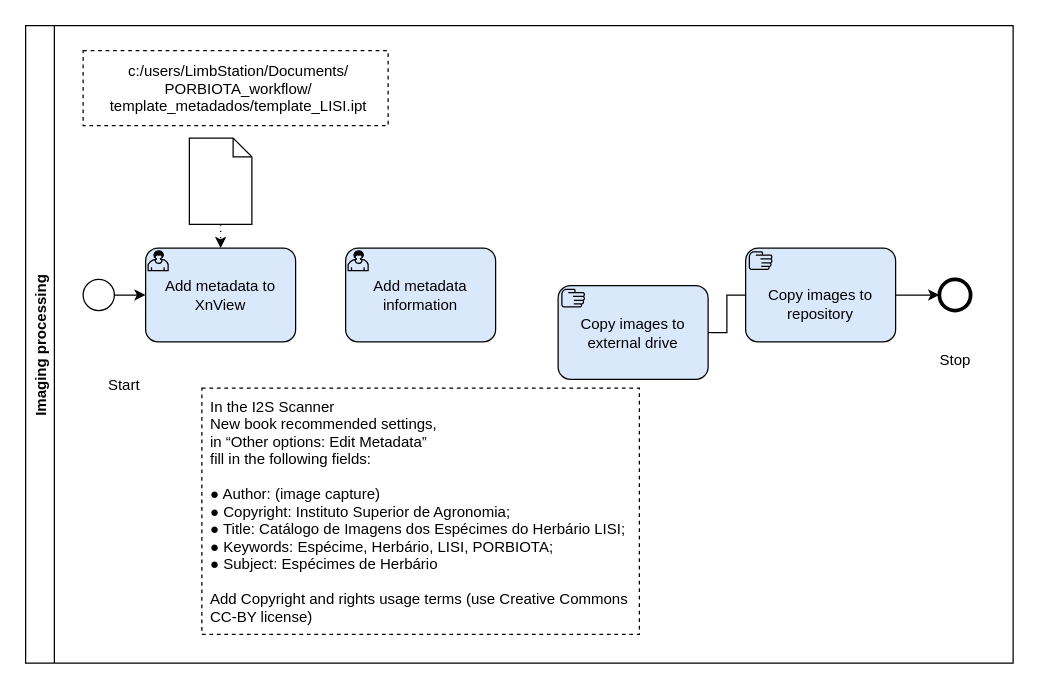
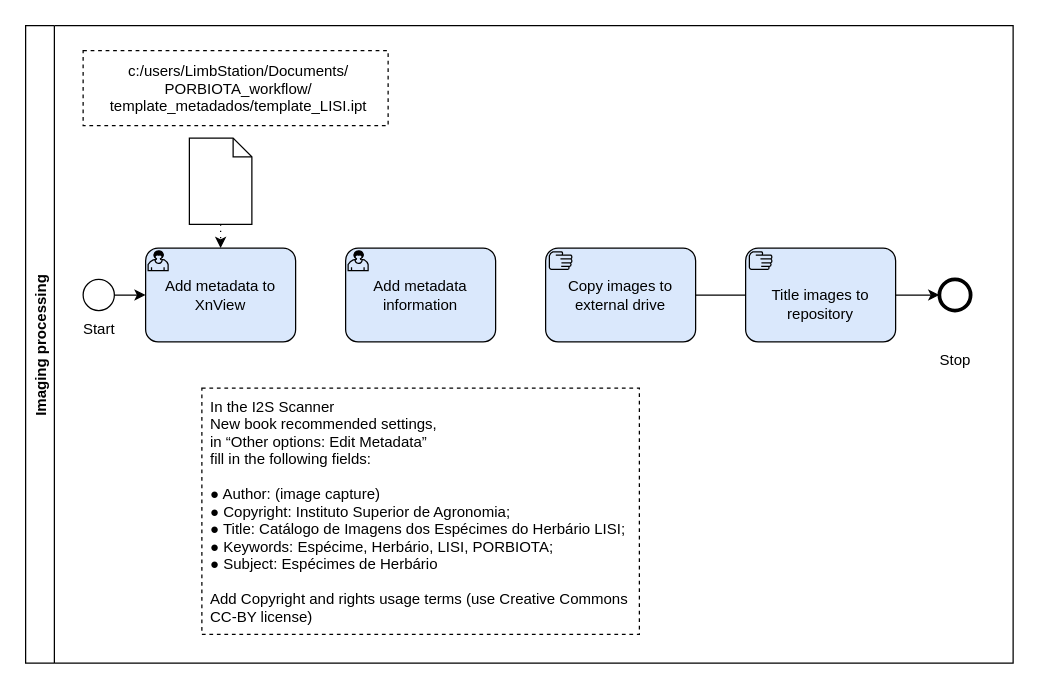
  <mxCell id="0" />
  <mxCell id="1" parent="0" />
  <mxCell id="2" style="edgeStyle=orthogonalEdgeStyle;rounded=0;orthogonalLoop=1;jettySize=auto;html=1;exitX=1;exitY=0.5;exitDx=0;exitDy=0;" parent="1" source="3" target="4" edge="1"><mxGeometry relative="1" as="geometry" /></mxCell>
  <mxCell id="3" value="" style="ellipse;whiteSpace=wrap;html=1;aspect=fixed;" parent="1" vertex="1"><mxGeometry x="66" y="223" width="25" height="25" as="geometry" /></mxCell>
  <mxCell id="4" value="Add metadata to XnView" style="points=[[0.25,0,0],[0.5,0,0],[0.75,0,0],[1,0.25,0],[1,0.5,0],[1,0.75,0],[0.75,1,0],[0.5,1,0],[0.25,1,0],[0,0.75,0],[0,0.5,0],[0,0.25,0]];shape=mxgraph.bpmn.task;whiteSpace=wrap;rectStyle=rounded;size=10;taskMarker=user;fillColor=#dae8fc;strokeColor=#000000;" parent="1" vertex="1"><mxGeometry x="116" y="198" width="120" height="75" as="geometry" /></mxCell>
  <mxCell id="5" value="" style="shape=mxgraph.bpmn.data;labelPosition=center;verticalLabelPosition=bottom;align=center;verticalAlign=top;whiteSpace=wrap;size=15;html=1;" parent="1" vertex="1"><mxGeometry x="151" y="110" width="50" height="69" as="geometry" /></mxCell>
  <mxCell id="6" value="" style="edgeStyle=elbowEdgeStyle;fontSize=12;html=1;endFill=1;startFill=0;endSize=6;startSize=6;dashed=1;dashPattern=1 4;endArrow=classic;startArrow=none;rounded=0;" parent="1" source="5" target="4" edge="1"><mxGeometry width="160" relative="1" as="geometry"><mxPoint x="316" y="273.5" as="sourcePoint" /><mxPoint x="256" y="374" as="targetPoint" /></mxGeometry></mxCell>
  <mxCell id="7" value="Add metadata&#10;information" style="points=[[0.25,0,0],[0.5,0,0],[0.75,0,0],[1,0.25,0],[1,0.5,0],[1,0.75,0],[0.75,1,0],[0.5,1,0],[0.25,1,0],[0,0.75,0],[0,0.5,0],[0,0.25,0]];shape=mxgraph.bpmn.task;whiteSpace=wrap;rectStyle=rounded;size=10;taskMarker=user;fillColor=#dae8fc;strokeColor=#000000;" parent="1" vertex="1"><mxGeometry x="276" y="198" width="120" height="75" as="geometry" /></mxCell>
- <mxCell id="8" value="Copy images to&#10;external drive" style="points=[[0.25,0,0],[0.5,0,0],[0.75,0,0],[1,0.25,0],[1,0.5,0],[1,0.75,0],[0.75,1,0],[0.5,1,0],[0.25,1,0],[0,0.75,0],[0,0.5,0],[0,0.25,0]];shape=mxgraph.bpmn.task;whiteSpace=wrap;rectStyle=rounded;size=10;taskMarker=manual;fillColor=#dae8fc;strokeColor=#000000;" parent="1" vertex="1"><mxGeometry x="446" y="228" width="120" height="75" as="geometry" /></mxCell>
+ <mxCell id="8" value="Copy images to&#10;external drive" style="points=[[0.25,0,0],[0.5,0,0],[0.75,0,0],[1,0.25,0],[1,0.5,0],[1,0.75,0],[0.75,1,0],[0.5,1,0],[0.25,1,0],[0,0.75,0],[0,0.5,0],[0,0.25,0]];shape=mxgraph.bpmn.task;whiteSpace=wrap;rectStyle=rounded;size=10;taskMarker=manual;fillColor=#dae8fc;strokeColor=#000000;" parent="1" vertex="1"><mxGeometry x="436" y="198" width="120" height="75" as="geometry" /></mxCell>
  <mxCell id="9" style="edgeStyle=orthogonalEdgeStyle;rounded=0;orthogonalLoop=1;jettySize=auto;html=1;" parent="1" source="10" target="13" edge="1"><mxGeometry relative="1" as="geometry"><mxPoint x="266" y="729" as="targetPoint" /></mxGeometry></mxCell>
- <mxCell id="10" value="&#10;Copy images to&#10;repository" style="points=[[0.25,0,0],[0.5,0,0],[0.75,0,0],[1,0.25,0],[1,0.5,0],[1,0.75,0],[0.75,1,0],[0.5,1,0],[0.25,1,0],[0,0.75,0],[0,0.5,0],[0,0.25,0]];shape=mxgraph.bpmn.task;whiteSpace=wrap;rectStyle=rounded;size=10;taskMarker=manual;fillColor=#dae8fc;strokeColor=#000000;" parent="1" vertex="1"><mxGeometry x="596" y="198" width="120" height="75" as="geometry" /></mxCell>
+ <mxCell id="10" value="&#10;Title images to&#10;repository" style="points=[[0.25,0,0],[0.5,0,0],[0.75,0,0],[1,0.25,0],[1,0.5,0],[1,0.75,0],[0.75,1,0],[0.5,1,0],[0.25,1,0],[0,0.75,0],[0,0.5,0],[0,0.25,0]];shape=mxgraph.bpmn.task;whiteSpace=wrap;rectStyle=rounded;size=10;taskMarker=manual;fillColor=#dae8fc;strokeColor=#000000;" parent="1" vertex="1"><mxGeometry x="596" y="198" width="120" height="75" as="geometry" /></mxCell>
  <mxCell id="11" value="" style="edgeStyle=elbowEdgeStyle;fontSize=12;html=1;endArrow=none;endFill=1;rounded=0;" parent="1" source="8" target="10" edge="1"><mxGeometry width="160" relative="1" as="geometry"><mxPoint x="267" y="637" as="sourcePoint" /><mxPoint x="267" y="659" as="targetPoint" /></mxGeometry></mxCell>
  <mxCell id="12" value="In the I2S Scanner &#10;New book recommended settings, &#10;in “Other options: Edit Metadata” &#10;fill in the following fields:&#10;&#10;● Author: (image capture)&#10;● Copyright: Instituto Superior de Agronomia;&#10;● Title: Catálogo de Imagens dos Espécimes do Herbário LISI;&#10;● Keywords: Espécime, Herbário, LISI, PORBIOTA;&#10;● Subject: Espécimes de Herbário&#10;&#10;Add Copyright and rights usage terms (use Creative Commons&#10;CC-BY license)​​​​​​​" style="points=[[0.25,0,0],[0.5,0,0],[0.75,0,0],[1,0.25,0],[1,0.5,0],[1,0.75,0],[0.75,1,0],[0.5,1,0],[0.25,1,0],[0,0.75,0],[0,0.5,0],[0,0.25,0]];shape=mxgraph.bpmn.task;arcSize=10;taskMarker=abstract;outline=none;symbol=general;bpmnShapeType=subprocess;isLoopSub=0;verticalAlign=middle;align=left;spacingLeft=5;fontStyle=0" parent="1" vertex="1"><mxGeometry x="161" y="310" width="350" height="197" as="geometry" /></mxCell>
  <mxCell id="13" value="" style="points=[[0.145,0.145,0],[0.5,0,0],[0.855,0.145,0],[1,0.5,0],[0.855,0.855,0],[0.5,1,0],[0.145,0.855,0],[0,0.5,0]];shape=mxgraph.bpmn.event;html=1;verticalLabelPosition=bottom;labelBackgroundColor=#ffffff;verticalAlign=top;align=center;perimeter=ellipsePerimeter;outlineConnect=0;aspect=fixed;outline=end;symbol=terminate2;" parent="1" vertex="1"><mxGeometry x="751" y="223" width="25" height="25" as="geometry" /></mxCell>
  <mxCell id="14" value="c:/users/LimbStation/Documents/&#10;PORBIOTA_workflow/&#10;template_metadados/template_LISI.ipt" style="points=[[0.25,0,0],[0.5,0,0],[0.75,0,0],[1,0.25,0],[1,0.5,0],[1,0.75,0],[0.75,1,0],[0.5,1,0],[0.25,1,0],[0,0.75,0],[0,0.5,0],[0,0.25,0]];shape=mxgraph.bpmn.task;arcSize=10;taskMarker=abstract;outline=none;symbol=general;bpmnShapeType=subprocess;isLoopSub=0;verticalAlign=middle;align=center;spacingLeft=5;" parent="1" vertex="1"><mxGeometry x="66" y="40" width="244" height="60" as="geometry" /></mxCell>
- <mxCell id="15" value="&lt;span style=&quot;background-color: rgb(255 , 255 , 255)&quot;&gt;Start&lt;/span&gt;" style="text;html=1;strokeColor=none;fillColor=none;align=center;verticalAlign=middle;whiteSpace=wrap;rounded=0;" parent="1" vertex="1"><mxGeometry x="78.5" y="298" width="40" height="20" as="geometry" /></mxCell>
+ <mxCell id="15" value="&lt;span style=&quot;background-color: rgb(255 , 255 , 255)&quot;&gt;Start&lt;/span&gt;" style="text;html=1;strokeColor=none;fillColor=none;align=center;verticalAlign=middle;whiteSpace=wrap;rounded=0;" parent="1" vertex="1"><mxGeometry x="58.5" y="253" width="40" height="20" as="geometry" /></mxCell>
  <mxCell id="16" value="&lt;span style=&quot;background-color: rgb(255 , 255 , 255)&quot;&gt;Stop&lt;/span&gt;" style="text;html=1;strokeColor=none;fillColor=none;align=center;verticalAlign=middle;whiteSpace=wrap;rounded=0;" parent="1" vertex="1"><mxGeometry x="743.5" y="278" width="40" height="20" as="geometry" /></mxCell>
  <mxCell id="17" value="Imaging processing" style="swimlane;horizontal=0;" parent="1" vertex="1"><mxGeometry x="20" y="20" width="790" height="510" as="geometry" /></mxCell>
